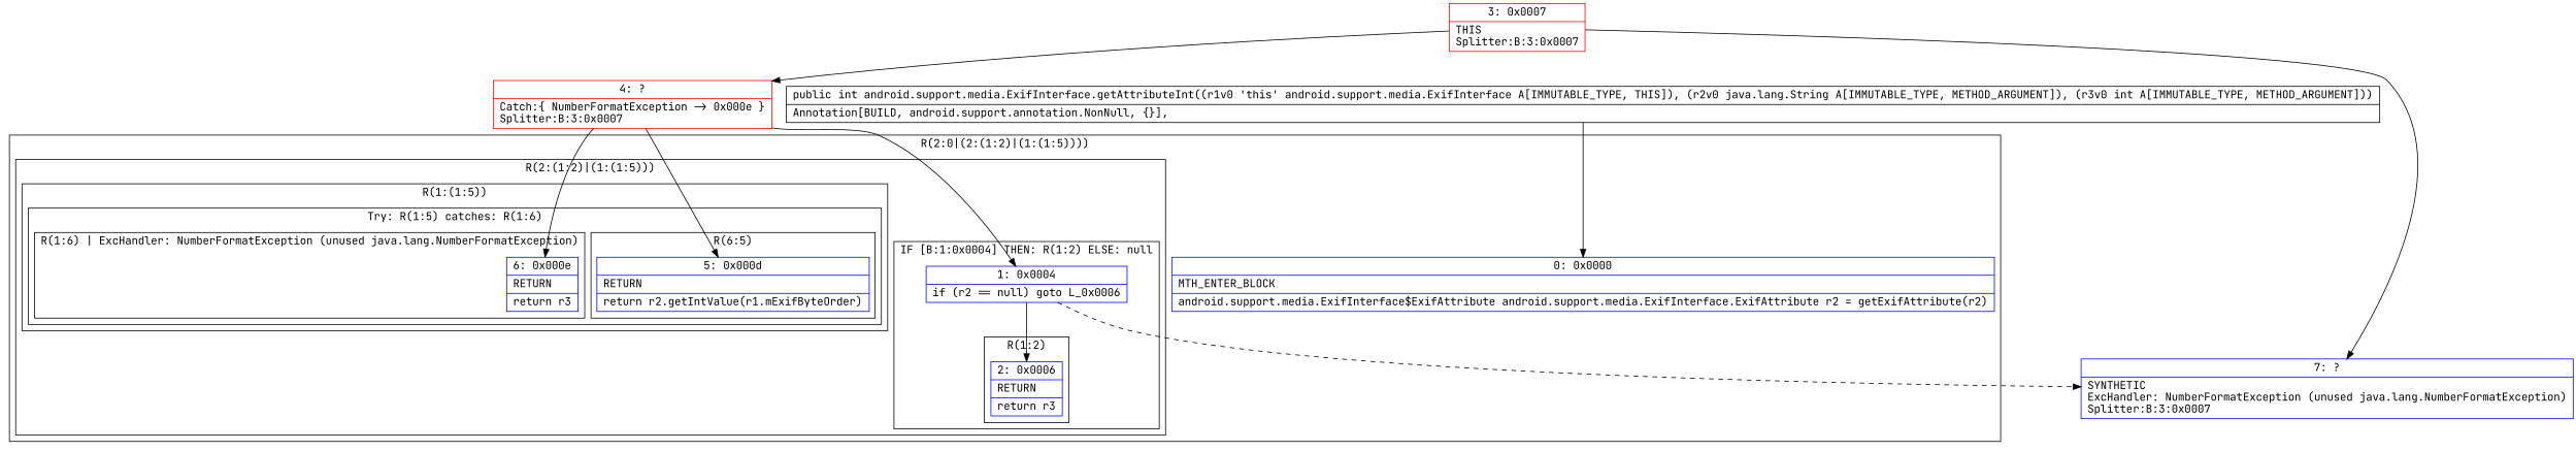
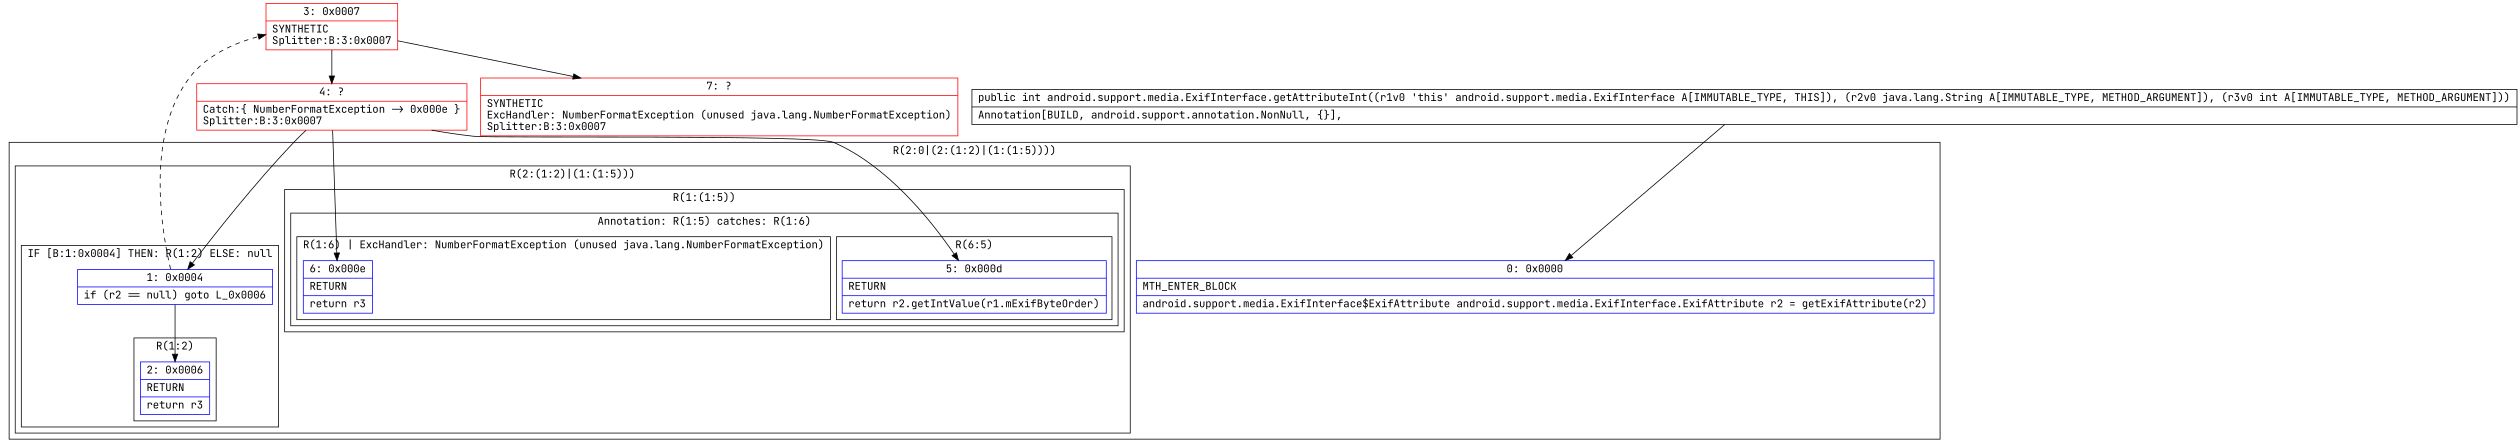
  digraph {
    fontname="JetBrains Mono"
    node [color=blue fontname="JetBrains Mono" shape=record]
    edge [fontname="JetBrains Mono"]
    n1 [label="{2\:\ 0x0006|RETURN\l|return r3\l}"]
    n2 [label="{1\:\ 0x0004|if (r2 == null) goto L_0x0006\l}"]
    n3 [label="{5\:\ 0x000d|RETURN\l|return r2.getIntValue(r1.mExifByteOrder)\l}"]
    n4 [label="{6\:\ 0x000e|RETURN\l|return r3\l}"]
    n5 [label="{0\:\ 0x0000|MTH_ENTER_BLOCK\l|android.support.media.ExifInterface$ExifAttribute android.support.media.ExifInterface.ExifAttribute r2 = getExifAttribute(r2)\l}"]
-   n6 [color=red label="{3\:\ 0x0007|THIS\lSplitter:B:3:0x0007\l}"]
+   n6 [color=red label="{3\:\ 0x0007|SYNTHETIC\lSplitter:B:3:0x0007\l}"]
    n7 [color=red label="{4\:\ ?|Catch:\{ NumberFormatException \-\> 0x000e \}\lSplitter:B:3:0x0007\l}"]
-   n8 [label="{7\:\ ?|SYNTHETIC\lExcHandler: NumberFormatException (unused java.lang.NumberFormatException)\lSplitter:B:3:0x0007\l}"]
+   n8 [color=red label="{7\:\ ?|SYNTHETIC\lExcHandler: NumberFormatException (unused java.lang.NumberFormatException)\lSplitter:B:3:0x0007\l}"]
    n9 [label="{public int android.support.media.ExifInterface.getAttributeInt((r1v0 'this' android.support.media.ExifInterface A[IMMUTABLE_TYPE, THIS]), (r2v0 java.lang.String A[IMMUTABLE_TYPE, METHOD_ARGUMENT]), (r3v0 int A[IMMUTABLE_TYPE, METHOD_ARGUMENT]))  | Annotation[BUILD, android.support.annotation.NonNull, \{\}], \l}" color=""]
    subgraph cluster_1 {
      label="R(2:0|(2:(1:2)|(1:(1:5))))"
      n5
      subgraph cluster_2 {
        label="R(2:(1:2)|(1:(1:5)))"
        subgraph cluster_3 {
          label="IF [B:1:0x0004] THEN: R(1:2) ELSE: null"
          n2
          subgraph cluster_4 {
            label="R(1:2)"
            n1
          }
        }
        subgraph cluster_5 {
          label="R(1:(1:5))"
          subgraph cluster_6 {
-           label="Try: R(1:5) catches: R(1:6)"
+           label="Annotation: R(1:5) catches: R(1:6)"
            subgraph cluster_7 {
              label="R(6:5)"
              n3
            }
            subgraph cluster_8 {
              label="R(1:6) | ExcHandler: NumberFormatException (unused java.lang.NumberFormatException)\l"
              n4
            }
          }
        }
      }
    }
    subgraph cluster_9 {
      label="R(1:6) | ExcHandler: NumberFormatException (unused java.lang.NumberFormatException)\l"
    }
    n2 -> n1
-   n2 -> n8 [style=dashed]
+   n2 -> n6 [style=dashed]
    n6 -> n7
    n6 -> n8
    n7 -> n2
    n7 -> n3
    n7 -> n4
    n9 -> n5
  }
